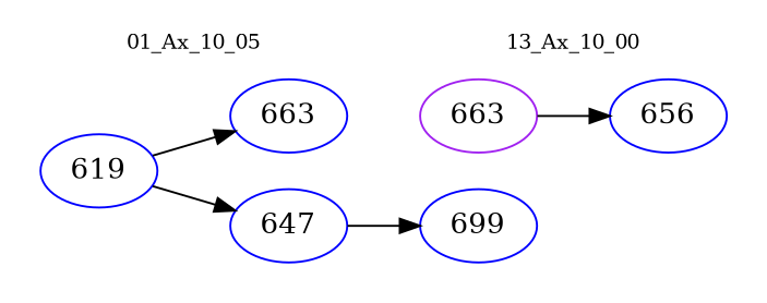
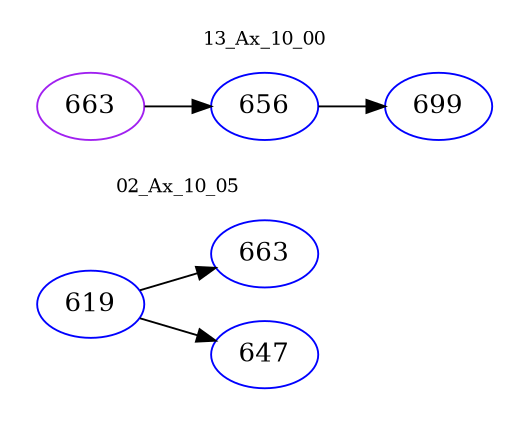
  digraph {
    rankdir=LR
    node [color=blue]
    edge [color=black]
    n1 [label=647]
    n2 [label=619]
    n3 [label=663]
    n4 [color=purple label=663]
    n5 [label=656]
    n6 [label=699]
    subgraph cluster_1 {
      color=white
      fontsize=10
-     label="01_Ax_10_05"
+     label="02_Ax_10_05"
      n1
      n2
      n3
    }
    subgraph cluster_2 {
      color=white
      fontsize=10
      label="13_Ax_10_00"
      n4
      n5
      n6
    }
    n2 -> n1
    n2 -> n3
    n4 -> n5
-   n1 -> n6
+   n5 -> n6
  }
